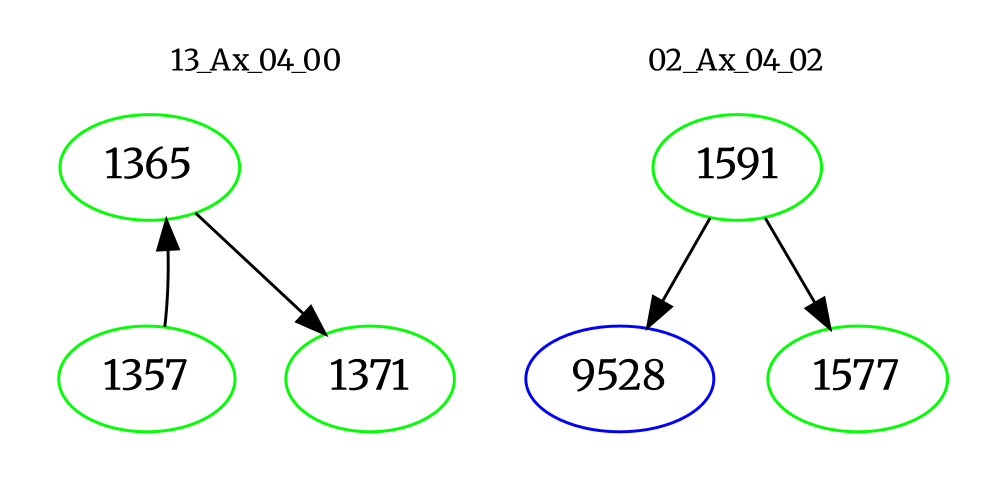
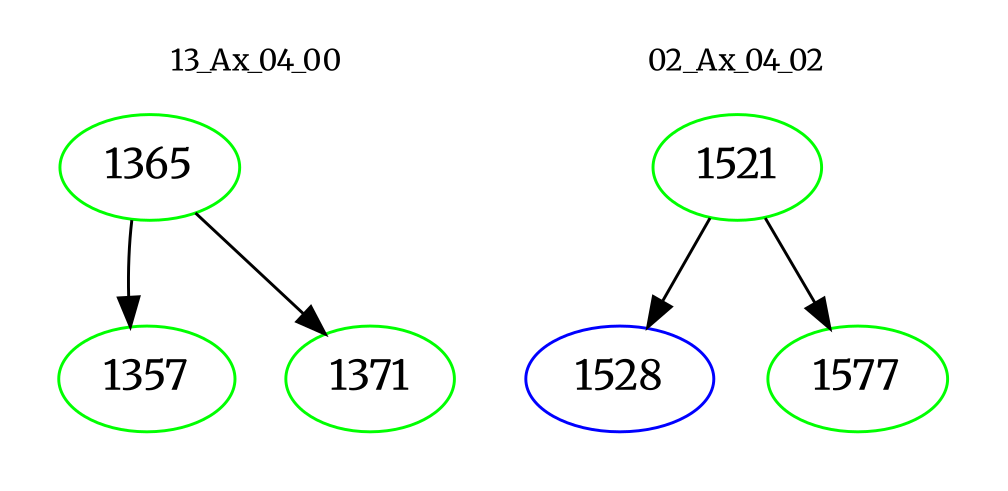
  digraph {
    fontname=Merriweather
    node [color=green fontname=Merriweather]
    edge [color=black fontname=Merriweather]
    n1 [label=1365]
    n2 [label=1357]
    n3 [label=1371]
-   n4 [label=1591]
-   n5 [color=blue label=9528]
+   n4 [label=1521]
+   n5 [color=blue label=1528]
    n6 [label=1577]
    subgraph cluster_1 {
      color=white
      fontsize=10
      label="13_Ax_04_00"
      n1
      n2
      n3
    }
    subgraph cluster_2 {
      color=white
      fontsize=10
      label="02_Ax_04_02"
      n4
      n5
      n6
    }
-   n2 -> n1
+   n1 -> n2
    n1 -> n3
    n4 -> n5
    n4 -> n6
  }
